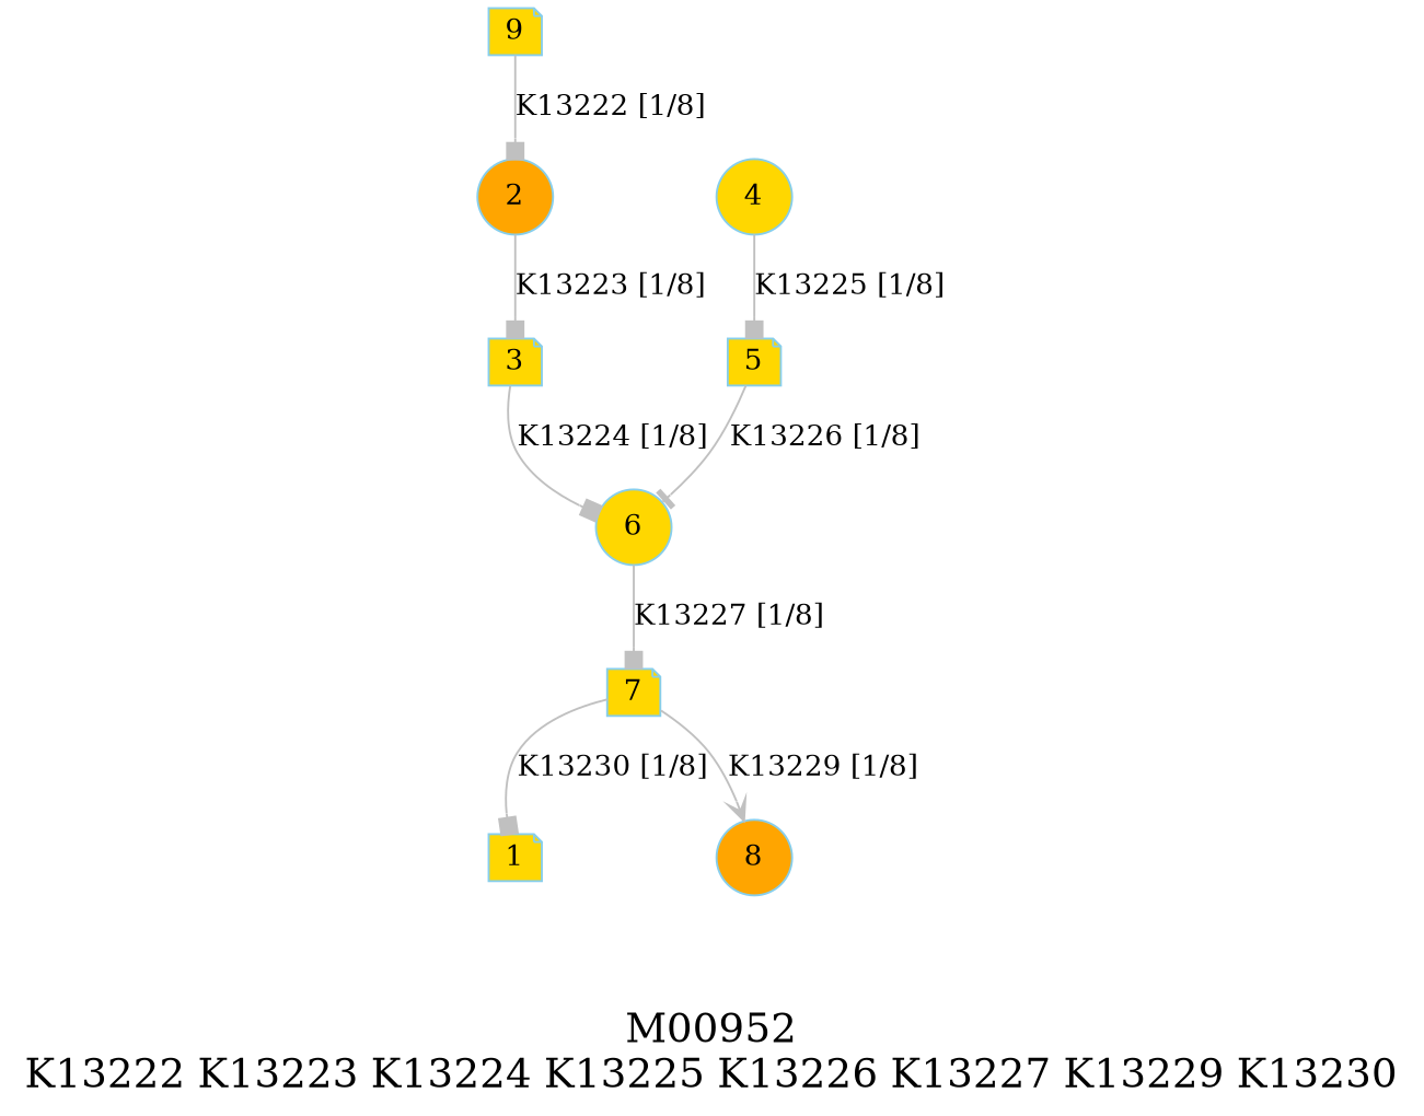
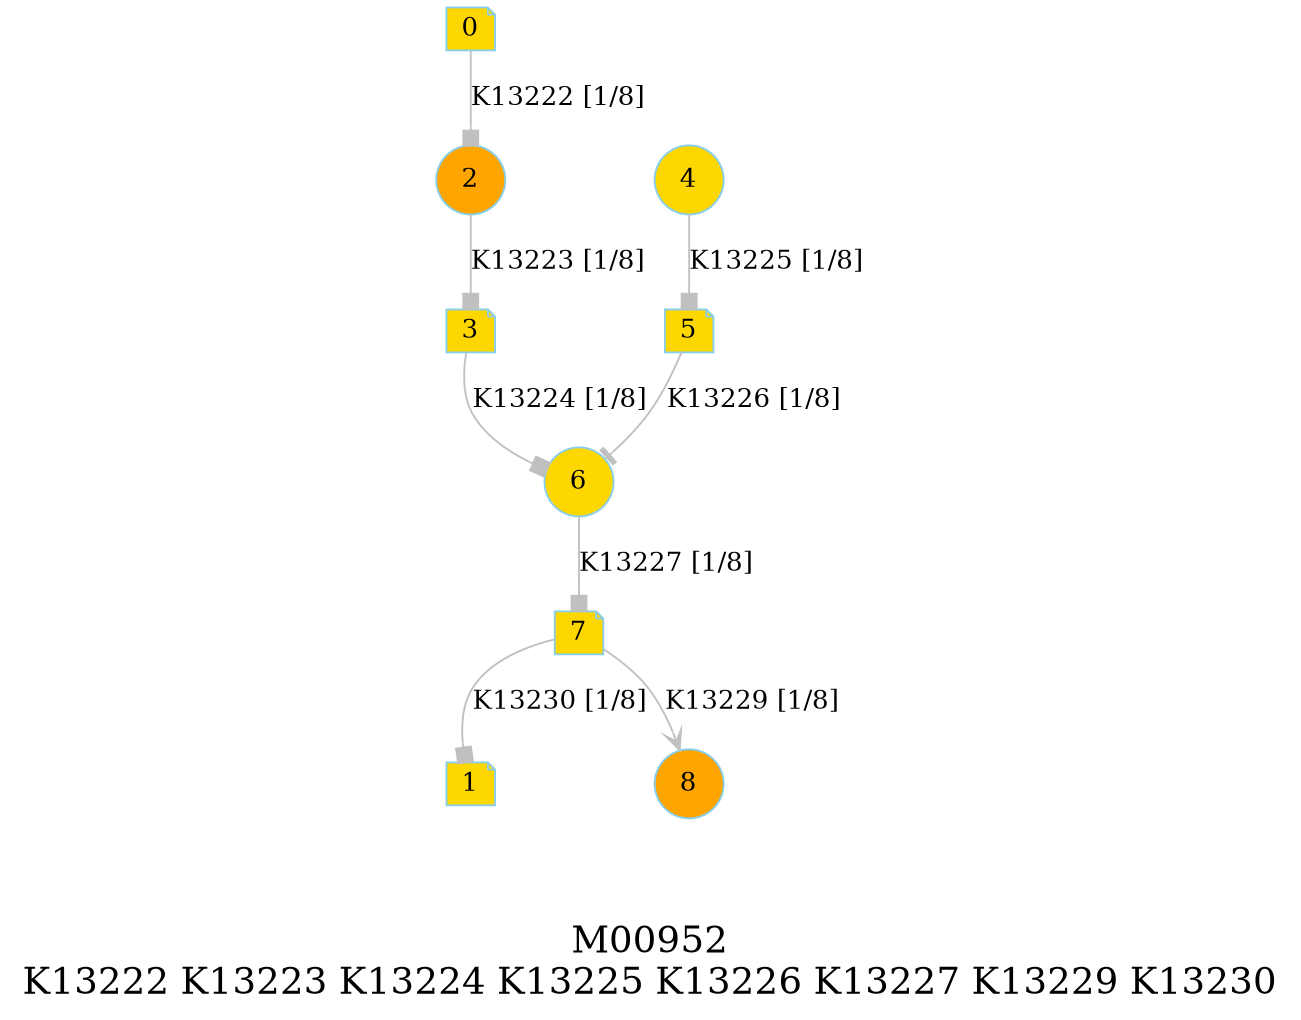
  digraph {
    fontsize=20
    label="M00952\nK13222 K13223 K13224 K13225 K13226 K13227 K13229 K13230"
    node [color=skyblue fillcolor=gold shape=note style=filled]
    edge [arrowhead=box color=grey]
-   0 [height=.3 width=.3 label=9]
+   0 [height=.3 width=.3]
    1 [height=.3 width=.3]
    2 [fillcolor=orange height=.3 shape=circle width=.3]
    3 [height=.3 width=.3]
    4 [height=.3 shape=circle width=.3]
    5 [height=.3 width=.3]
    6 [height=.3 shape=circle width=.3]
    7 [height=.3 width=.3]
    8 [fillcolor=orange height=.3 shape=circle width=.3]
    subgraph sub_1 {
      0
      1
      2
      3
      4
      5
      6
      7
      8
    }
    0 -> 2 [label="K13222 [1/8]"]
    2 -> 3 [label="K13223 [1/8]"]
    3 -> 6 [label="K13224 [1/8]"]
    4 -> 5 [label="K13225 [1/8]"]
    5 -> 6 [arrowhead=tee label="K13226 [1/8]"]
    6 -> 7 [label="K13227 [1/8]"]
    7 -> 1 [label="K13230 [1/8]"]
    7 -> 8 [arrowhead=vee label="K13229 [1/8]"]
  }
